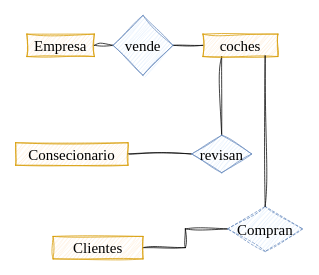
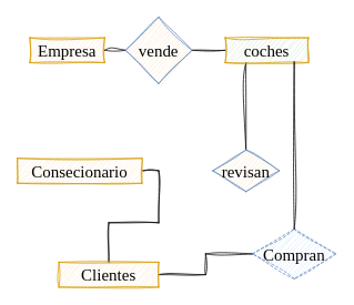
  <mxCell id="0" />
  <mxCell id="1" parent="0" />
  <mxCell id="2" style="edgeStyle=orthogonalEdgeStyle;rounded=0;sketch=1;hachureGap=4;jiggle=2;curveFitting=1;orthogonalLoop=1;jettySize=auto;html=1;exitX=1;exitY=0.5;exitDx=0;exitDy=0;entryX=0;entryY=0.5;entryDx=0;entryDy=0;fontFamily=Architects Daughter;fontSource=https%3A%2F%2Ffonts.googleapis.com%2Fcss%3Ffamily%3DArchitects%2BDaughter;fontSize=16;endArrow=none;endFill=0;" edge="1" parent="1" source="3" target="11"><mxGeometry relative="1" as="geometry" /></mxCell>
  <mxCell id="3" value="Empresa" style="rounded=0;whiteSpace=wrap;html=1;sketch=1;hachureGap=4;jiggle=2;curveFitting=1;fontFamily=Architects Daughter;fontSource=https%3A%2F%2Ffonts.googleapis.com%2Fcss%3Ffamily%3DArchitects%2BDaughter;fontSize=20;fillColor=#ffe6cc;strokeColor=#d79b00;" vertex="1" parent="1"><mxGeometry x="35" y="45" width="90" height="30" as="geometry" /></mxCell>
  <mxCell id="4" style="edgeStyle=orthogonalEdgeStyle;rounded=0;sketch=1;hachureGap=4;jiggle=2;curveFitting=1;orthogonalLoop=1;jettySize=auto;html=1;exitX=0;exitY=0.5;exitDx=0;exitDy=0;entryX=1;entryY=0.5;entryDx=0;entryDy=0;fontFamily=Architects Daughter;fontSource=https%3A%2F%2Ffonts.googleapis.com%2Fcss%3Ffamily%3DArchitects%2BDaughter;fontSize=16;endArrow=none;endFill=0;" edge="1" parent="1" source="6" target="11"><mxGeometry relative="1" as="geometry" /></mxCell>
  <mxCell id="5" style="edgeStyle=orthogonalEdgeStyle;rounded=0;sketch=1;hachureGap=4;jiggle=2;curveFitting=1;orthogonalLoop=1;jettySize=auto;html=1;exitX=0.25;exitY=1;exitDx=0;exitDy=0;entryX=0.5;entryY=0;entryDx=0;entryDy=0;fontFamily=Architects Daughter;fontSource=https%3A%2F%2Ffonts.googleapis.com%2Fcss%3Ffamily%3DArchitects%2BDaughter;fontSize=16;endArrow=none;endFill=0;" edge="1" parent="1" source="6" target="14"><mxGeometry relative="1" as="geometry" /></mxCell>
- <mxCell id="6" value="coches" style="whiteSpace=wrap;html=1;sketch=1;hachureGap=4;jiggle=2;curveFitting=1;fontFamily=Architects Daughter;fontSource=https%3A%2F%2Ffonts.googleapis.com%2Fcss%3Ffamily%3DArchitects%2BDaughter;fontSize=20;fillColor=#ffe6cc;strokeColor=#d79b00;" vertex="1" parent="1"><mxGeometry x="270" y="45" width="100" height="30" as="geometry" /></mxCell>
- <mxCell id="7" style="edgeStyle=orthogonalEdgeStyle;rounded=0;sketch=1;hachureGap=4;jiggle=2;curveFitting=1;orthogonalLoop=1;jettySize=auto;html=1;exitX=1;exitY=0.5;exitDx=0;exitDy=0;fontFamily=Architects Daughter;fontSource=https%3A%2F%2Ffonts.googleapis.com%2Fcss%3Ffamily%3DArchitects%2BDaughter;fontSize=16;endArrow=none;endFill=0;" edge="1" parent="1" source="8" target="14"><mxGeometry relative="1" as="geometry" /></mxCell>
+ <mxCell id="6" value="coches" style="whiteSpace=wrap;html=1;sketch=1;hachureGap=4;jiggle=2;curveFitting=1;fontFamily=Architects Daughter;fontSource=https%3A%2F%2Ffonts.googleapis.com%2Fcss%3Ffamily%3DArchitects%2BDaughter;fontSize=20;fillColor=#d5e8d4;strokeColor=#d79b00;" vertex="1" parent="1"><mxGeometry x="270" y="45" width="100" height="30" as="geometry" /></mxCell>
+ <mxCell id="7" style="edgeStyle=orthogonalEdgeStyle;rounded=0;sketch=1;hachureGap=4;jiggle=2;curveFitting=1;orthogonalLoop=1;jettySize=auto;html=1;exitX=1;exitY=0.5;exitDx=0;exitDy=0;fontFamily=Architects Daughter;fontSource=https%3A%2F%2Ffonts.googleapis.com%2Fcss%3Ffamily%3DArchitects%2BDaughter;fontSize=16;endArrow=none;endFill=0;" edge="1" parent="1" source="8" target="10"><mxGeometry relative="1" as="geometry" /></mxCell>
  <mxCell id="8" value="Consecionario" style="whiteSpace=wrap;html=1;sketch=1;hachureGap=4;jiggle=2;curveFitting=1;fontFamily=Architects Daughter;fontSource=https%3A%2F%2Ffonts.googleapis.com%2Fcss%3Ffamily%3DArchitects%2BDaughter;fontSize=20;fillColor=#ffe6cc;strokeColor=#d79b00;" vertex="1" parent="1"><mxGeometry x="20" y="190" width="150" height="30" as="geometry" /></mxCell>
  <mxCell id="9" style="edgeStyle=orthogonalEdgeStyle;rounded=0;sketch=1;hachureGap=4;jiggle=2;curveFitting=1;orthogonalLoop=1;jettySize=auto;html=1;exitX=1;exitY=0.5;exitDx=0;exitDy=0;entryX=0;entryY=0.5;entryDx=0;entryDy=0;fontFamily=Architects Daughter;fontSource=https%3A%2F%2Ffonts.googleapis.com%2Fcss%3Ffamily%3DArchitects%2BDaughter;fontSize=16;endArrow=none;endFill=0;" edge="1" parent="1" source="10" target="12"><mxGeometry relative="1" as="geometry" /></mxCell>
  <mxCell id="10" value="Clientes" style="whiteSpace=wrap;html=1;sketch=1;hachureGap=4;jiggle=2;curveFitting=1;fontFamily=Architects Daughter;fontSource=https%3A%2F%2Ffonts.googleapis.com%2Fcss%3Ffamily%3DArchitects%2BDaughter;fontSize=20;fillColor=#ffe6cc;strokeColor=#d79b00;" vertex="1" parent="1"><mxGeometry x="70" y="315" width="120" height="30" as="geometry" /></mxCell>
- <mxCell id="11" value="vende" style="rhombus;whiteSpace=wrap;html=1;sketch=1;hachureGap=4;jiggle=2;curveFitting=1;fontFamily=Architects Daughter;fontSource=https%3A%2F%2Ffonts.googleapis.com%2Fcss%3Ffamily%3DArchitects%2BDaughter;fontSize=20;fillColor=#dae8fc;strokeColor=#6c8ebf;" vertex="1" parent="1"><mxGeometry x="150" y="20" width="80" height="80" as="geometry" /></mxCell>
+ <mxCell id="11" value="vende" style="rhombus;whiteSpace=wrap;html=1;sketch=1;hachureGap=4;jiggle=2;curveFitting=1;fontFamily=Architects Daughter;fontSource=https%3A%2F%2Ffonts.googleapis.com%2Fcss%3Ffamily%3DArchitects%2BDaughter;fontSize=20;fillColor=#ffe6cc;strokeColor=#6c8ebf;" vertex="1" parent="1"><mxGeometry x="150" y="20" width="80" height="80" as="geometry" /></mxCell>
  <mxCell id="12" value="Compran" style="rhombus;whiteSpace=wrap;html=1;sketch=1;hachureGap=4;jiggle=2;curveFitting=1;fontFamily=Architects Daughter;fontSource=https%3A%2F%2Ffonts.googleapis.com%2Fcss%3Ffamily%3DArchitects%2BDaughter;fontSize=20;fillColor=#dae8fc;strokeColor=#6c8ebf;dashed=1;" vertex="1" parent="1"><mxGeometry x="303" y="275" width="100" height="60" as="geometry" /></mxCell>
  <mxCell id="13" style="edgeStyle=orthogonalEdgeStyle;rounded=0;sketch=1;hachureGap=4;jiggle=2;curveFitting=1;orthogonalLoop=1;jettySize=auto;html=1;exitX=0.5;exitY=0;exitDx=0;exitDy=0;entryX=0.83;entryY=0.967;entryDx=0;entryDy=0;entryPerimeter=0;fontFamily=Architects Daughter;fontSource=https%3A%2F%2Ffonts.googleapis.com%2Fcss%3Ffamily%3DArchitects%2BDaughter;fontSize=16;endArrow=none;endFill=0;" edge="1" parent="1" source="12" target="6"><mxGeometry relative="1" as="geometry" /></mxCell>
- <mxCell id="14" value="revisan" style="rhombus;whiteSpace=wrap;html=1;sketch=1;hachureGap=4;jiggle=2;curveFitting=1;fontFamily=Architects Daughter;fontSource=https%3A%2F%2Ffonts.googleapis.com%2Fcss%3Ffamily%3DArchitects%2BDaughter;fontSize=20;fillColor=#dae8fc;strokeColor=#6c8ebf;" vertex="1" parent="1"><mxGeometry x="255" y="180" width="80" height="50" as="geometry" /></mxCell>
+ <mxCell id="14" value="revisan" style="rhombus;whiteSpace=wrap;html=1;sketch=1;hachureGap=4;jiggle=2;curveFitting=1;fontFamily=Architects Daughter;fontSource=https%3A%2F%2Ffonts.googleapis.com%2Fcss%3Ffamily%3DArchitects%2BDaughter;fontSize=20;fillColor=#ffe6cc;strokeColor=#6c8ebf;" vertex="1" parent="1"><mxGeometry x="255" y="180" width="80" height="50" as="geometry" /></mxCell>
